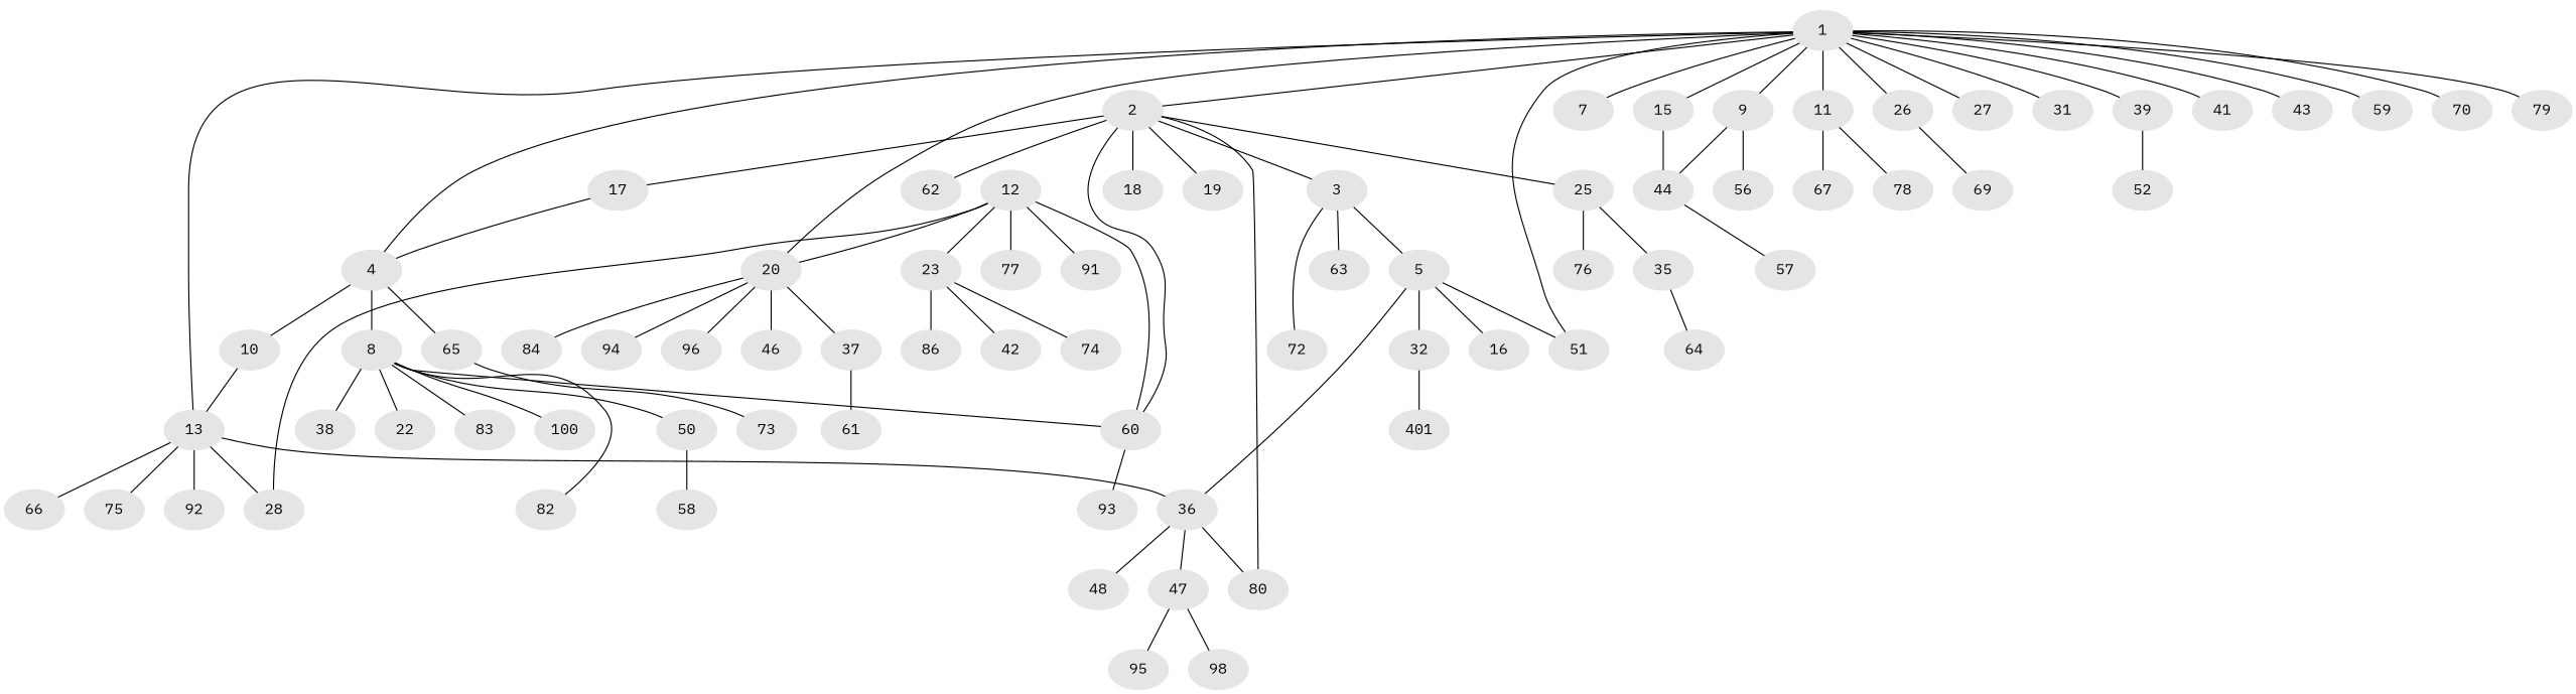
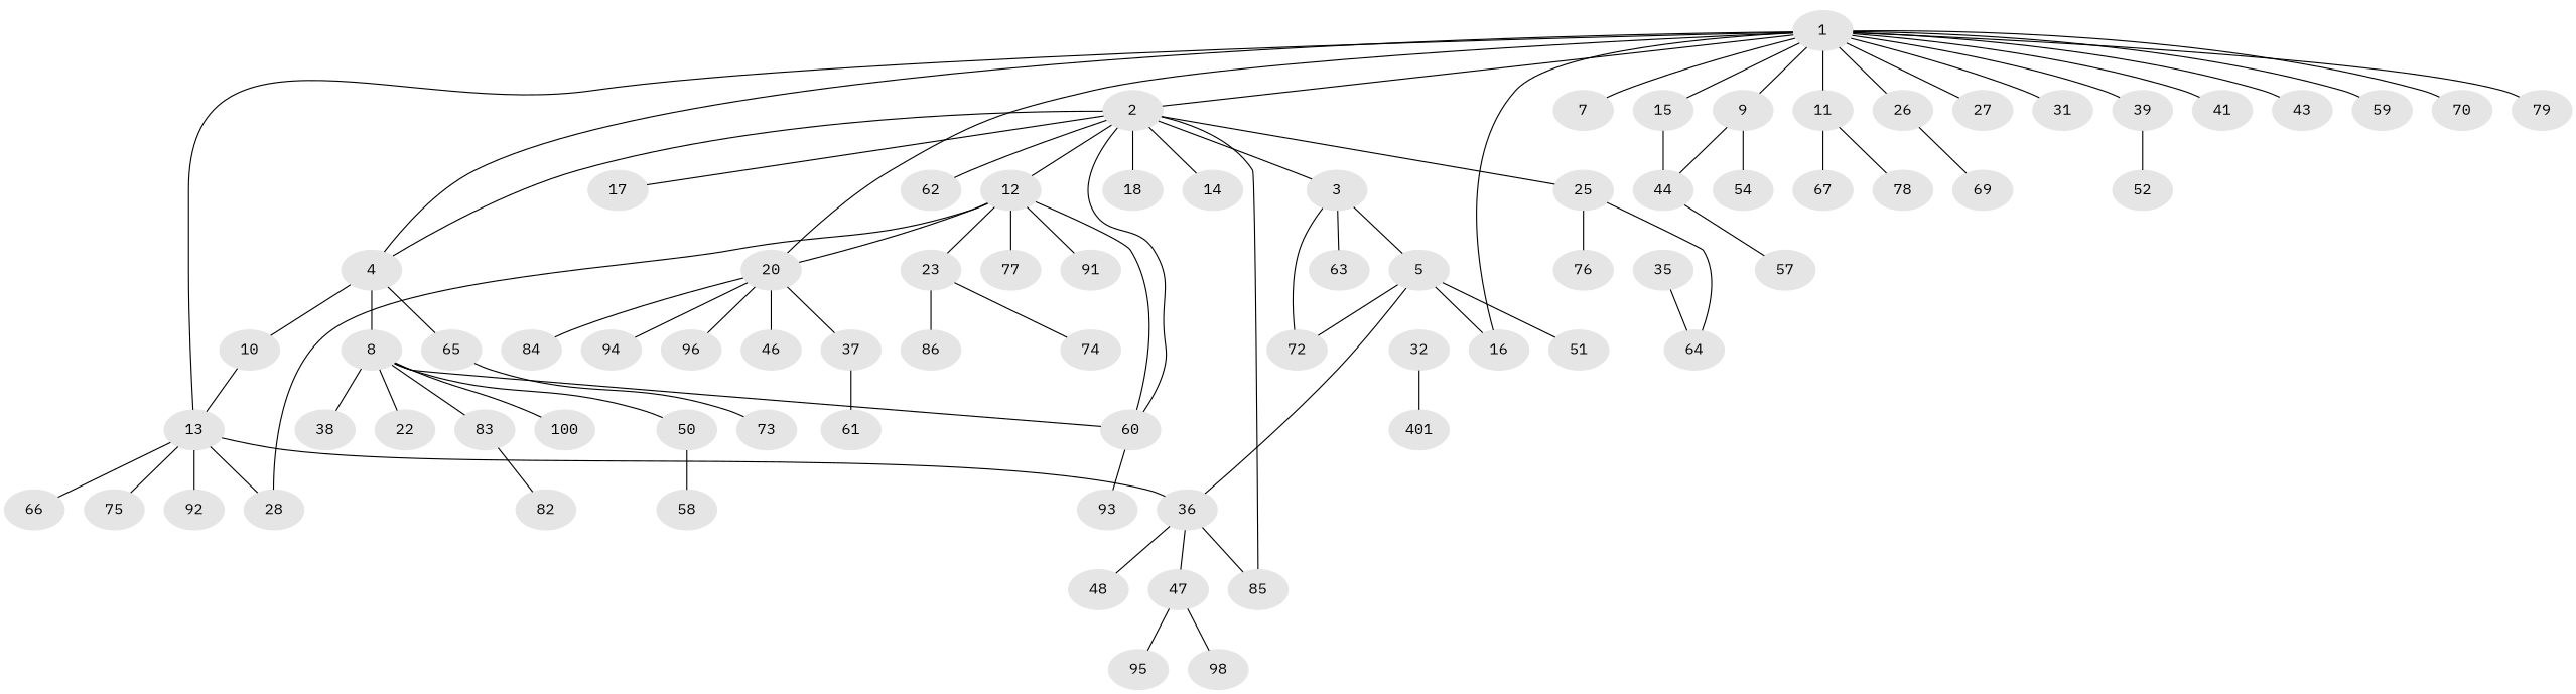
  graph {
    fontname="IBM Plex Mono"
    node [color=gray90 fontname="IBM Plex Mono" style=filled]
    edge [fontname="IBM Plex Mono"]
    1 [super="+29"]
    2 [super="+6"]
    4 [super="+30"]
    7
    9 [super="+14"]
    11 [super="+21"]
    13 [super="+49"]
    15 [super="+97"]
    16
    20 [super="+68"]
    26 [super="+45"]
    27
    31
    39
    41
    43
    59
    70 [super="+71"]
    79
    3 [super="+102"]
    12 [super="+33"]
    17
    18
-   19
+   19 [label=14]
    25 [super="+34"]
    60 [super="+89"]
    62
-   80
+   80 [label=85]
    8 [super="+88"]
    10 [super="+54"]
    65
    44 [super="+55"]
-   56
+   56 [label=54]
    67
    78 [super="+90"]
    36 [super="+87"]
    28 [super="+53"]
    66
    75
    92
    37
    46
    84
    94
    96
    69
    52 [super="+81"]
    5 [super="+85"]
    63
    72
    23 [super="+24"]
    77
    91
    35
    76
    93
    32
    51
    22
    38
    50
    82
    83
    100
    73
    n66 [label=401]
    47
    48
    58 [super="+99"]
    57
-   42
    74
    86
    61
    64
    95
    98
    1 -- 2
    1 -- 4
    1 -- 7
    1 -- 9
    1 -- 11
    1 -- 13
    1 -- 15
-   1 -- 51
+   1 -- 16
    1 -- 20
    1 -- 26
    1 -- 27
    1 -- 31
    1 -- 39
    1 -- 41
    1 -- 43
    1 -- 59
    1 -- 70
    1 -- 79
-   17 -- 4
+   2 -- 4
    2 -- 3
+   2 -- 12
    2 -- 17
    2 -- 18
    2 -- 19
    2 -- 25
    2 -- 60
    2 -- 62
    2 -- 80
    4 -- 8
    4 -- 10
    4 -- 65
    9 -- 44
    9 -- 56
    11 -- 67
    11 -- 78
    13 -- 36
    13 -- 28
    13 -- 66
    13 -- 75
    13 -- 92
    15 -- 44
    20 -- 37
    20 -- 46
    20 -- 84
    20 -- 94
    20 -- 96
    26 -- 69
    39 -- 52
    3 -- 5
    3 -- 63
    3 -- 72
    12 -- 20
    12 -- 60
    12 -- 28
    12 -- 23
    12 -- 77
    12 -- 91
-   25 -- 35
+   25 -- 64
    25 -- 76
    60 -- 93
    8 -- 60
    8 -- 22
    8 -- 38
    8 -- 50
-   8 -- 82
+   83 -- 82
    8 -- 83
    8 -- 100
    10 -- 13
    65 -- 73
    44 -- 57
    36 -- 80
    36 -- 47
    36 -- 48
    37 -- 61
    5 -- 16
    5 -- 36
-   5 -- 32
+   5 -- 72
    5 -- 51
-   23 -- 42
    23 -- 74
    23 -- 86
    35 -- 64
    32 -- n66
    50 -- 58
    47 -- 95
    47 -- 98
  }
